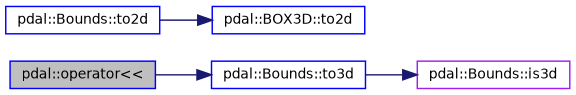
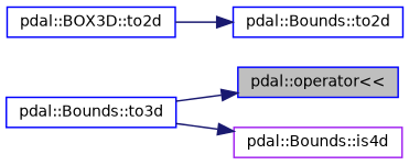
  digraph {
    rankdir=LR
    node [color=blue fillcolor=white fontname=Helvetica fontsize=10 shape=record style=filled]
    edge [color=midnightblue fontname=Helvetica fontsize=10 labelfontname=Helvetica labelfontsize=10 style=solid]
    n1 [fillcolor=grey75 fontcolor=black height=0.2 label="pdal::operator\<\<" width=0.4]
    n2 [height=0.2 label="pdal::Bounds::to3d" width=0.4]
-   n3 [color=purple height=0.2 label="pdal::Bounds::is3d" width=0.4]
+   n3 [color=purple height=0.2 label="pdal::Bounds::is4d" width=0.4]
    n4 [height=0.2 label="pdal::Bounds::to2d" width=0.4]
    n5 [height=0.2 label="pdal::BOX3D::to2d" width=0.4]
-   n1 -> n2
+   n2 -> n1
    n2 -> n3
-   n4 -> n5
+   n5 -> n4
  }
